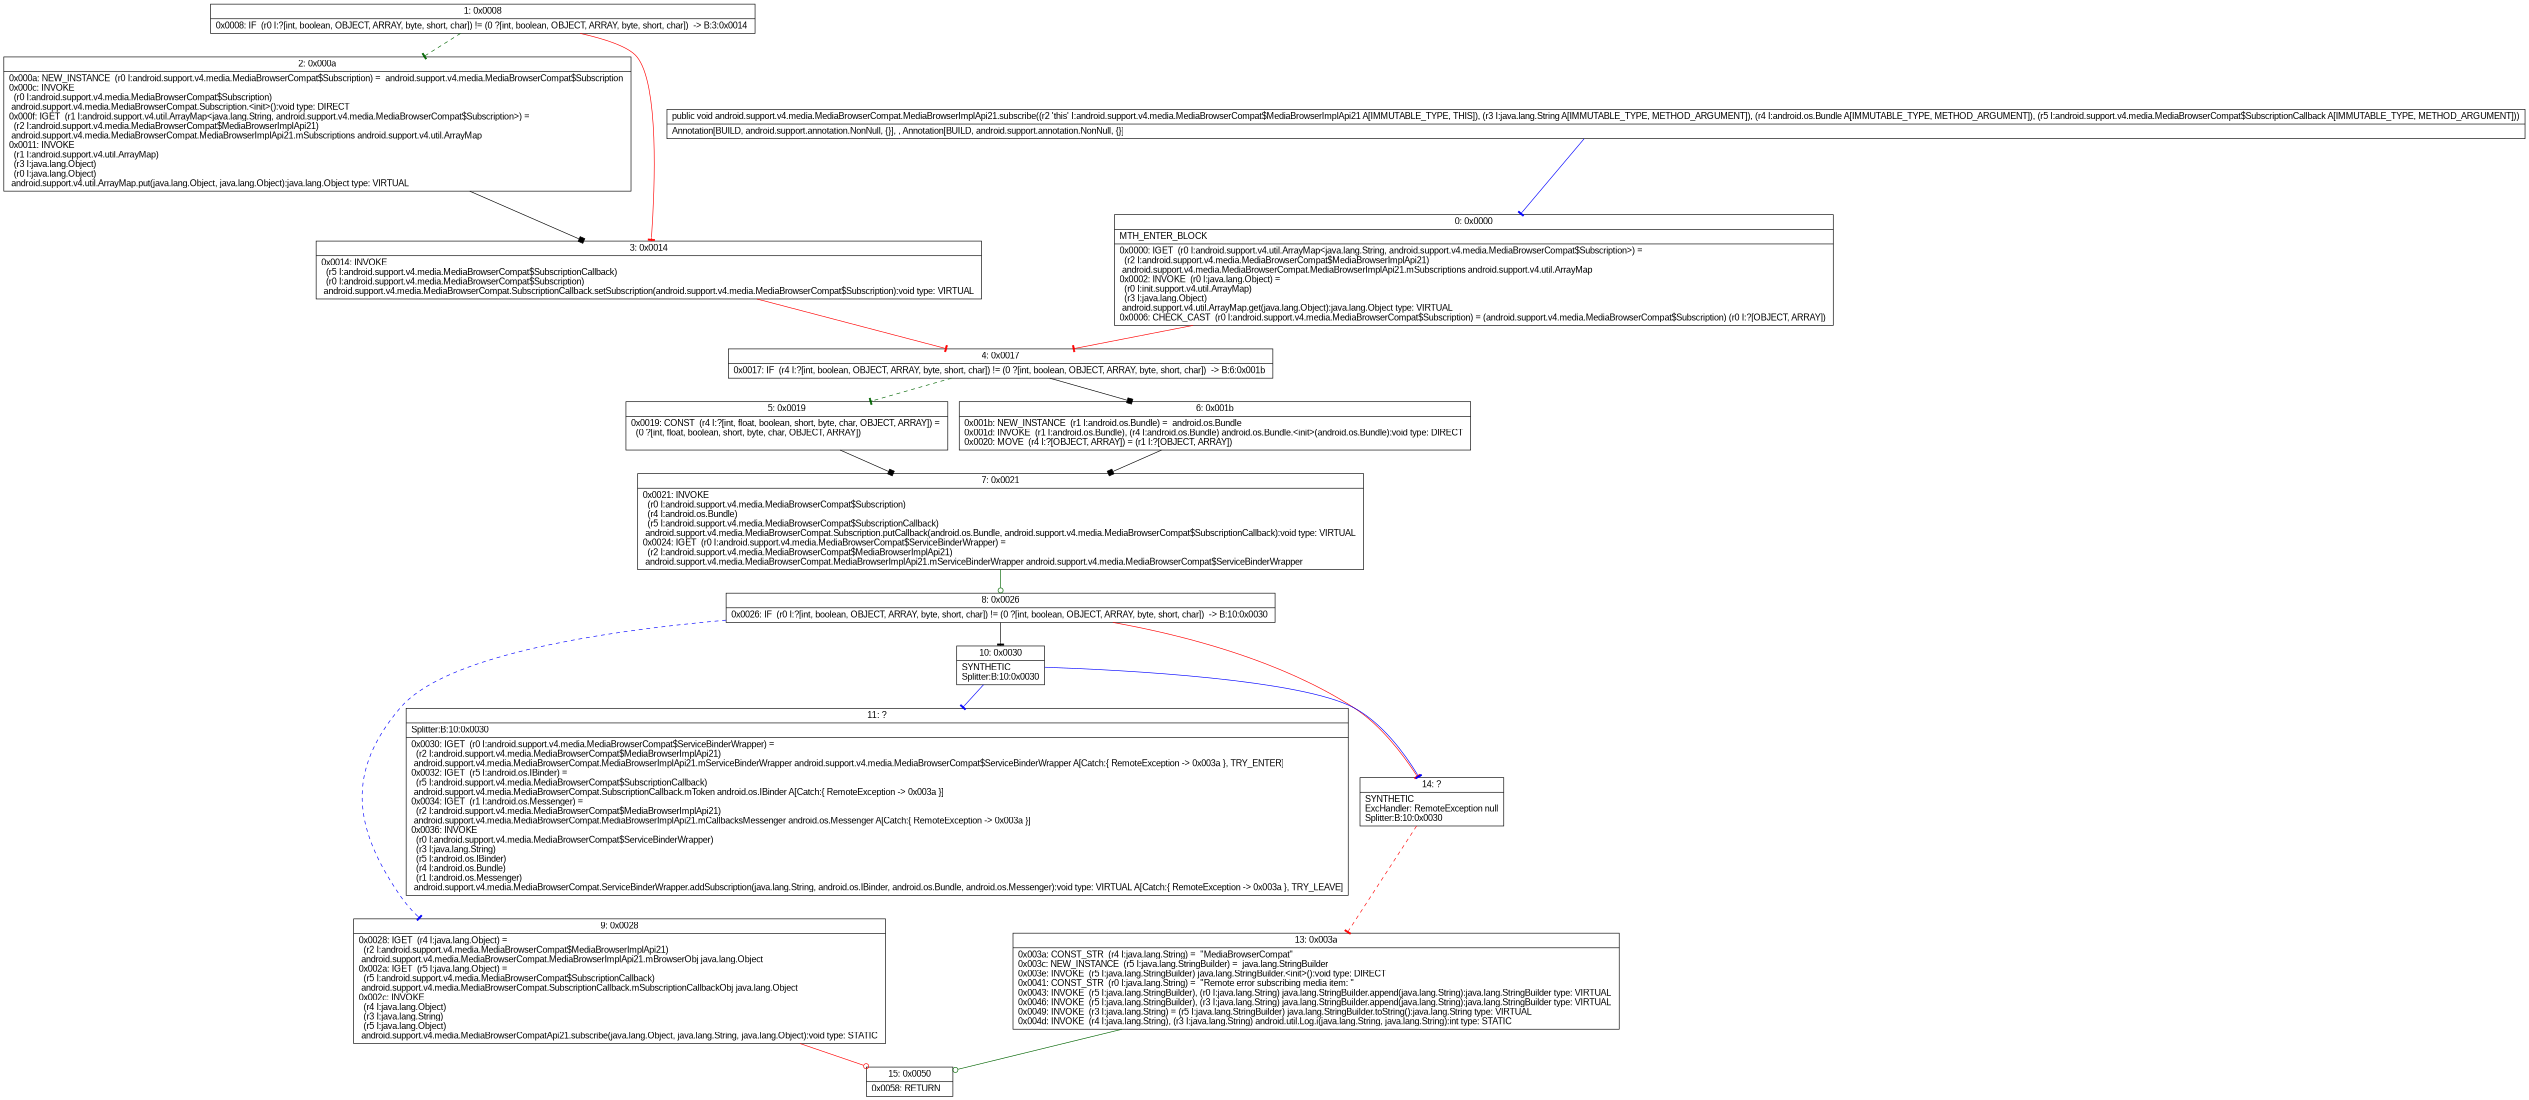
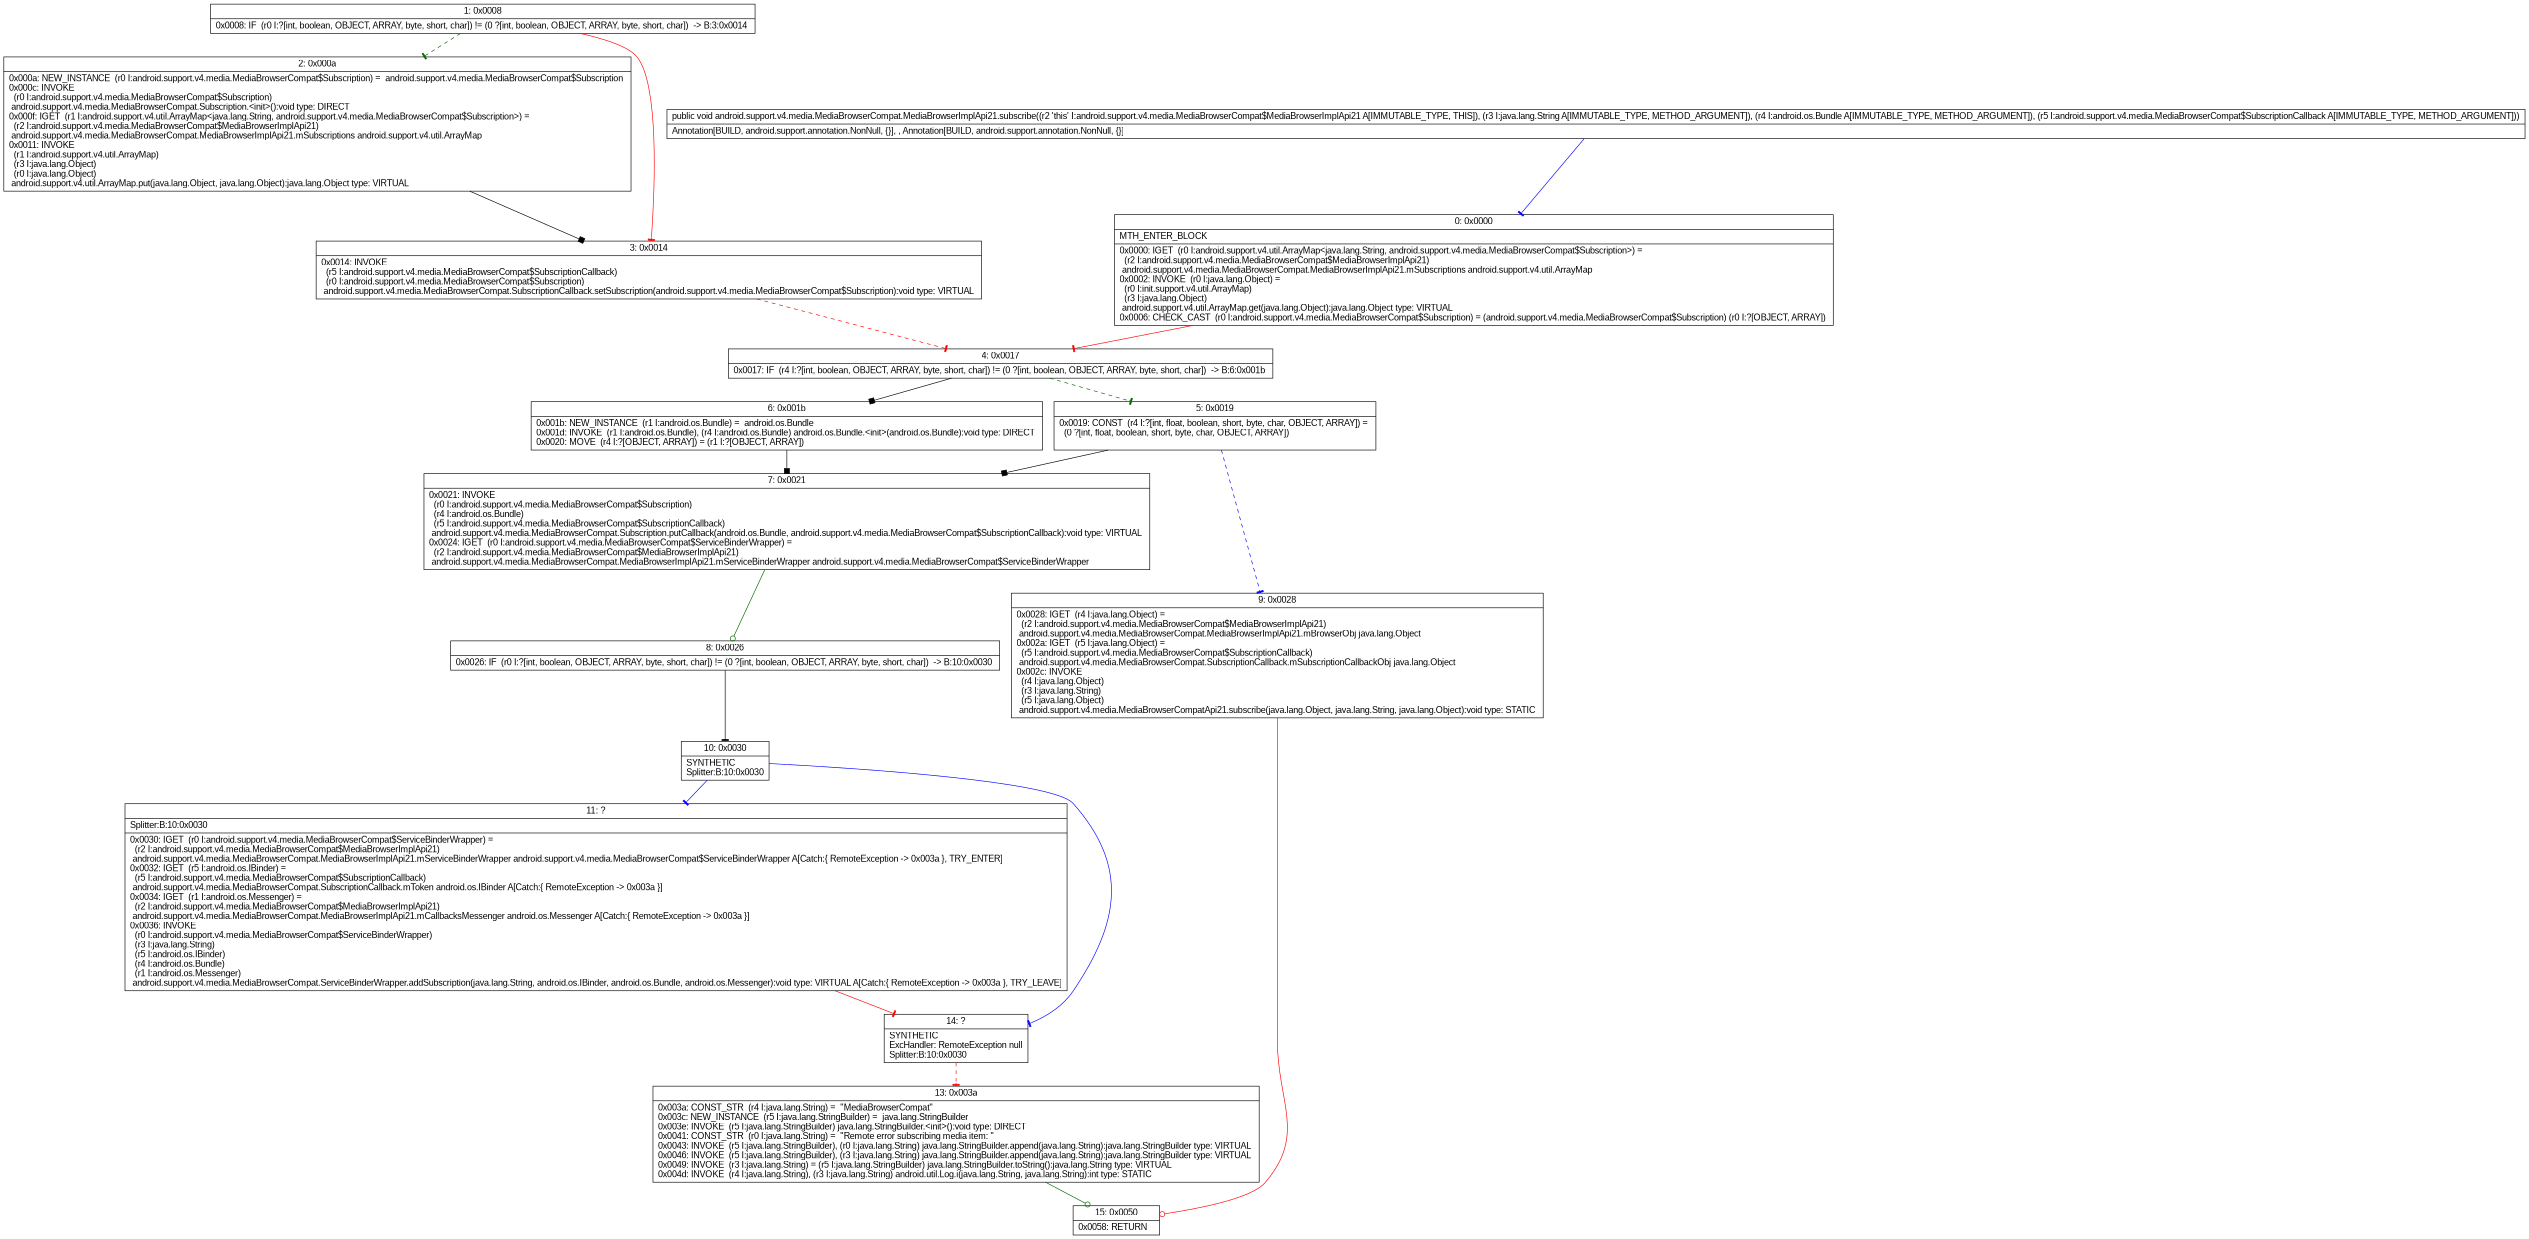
  digraph {
    fontname="Liberation Sans"
    node [fontname="Liberation Sans" shape=record]
    edge [arrowhead=tee color=red fontname="Liberation Sans"]
    n1 [label="{0\:\ 0x0000|MTH_ENTER_BLOCK\l|0x0000: IGET  (r0 I:android.support.v4.util.ArrayMap\<java.lang.String, android.support.v4.media.MediaBrowserCompat$Subscription\>) = \l  (r2 I:android.support.v4.media.MediaBrowserCompat$MediaBrowserImplApi21)\l android.support.v4.media.MediaBrowserCompat.MediaBrowserImplApi21.mSubscriptions android.support.v4.util.ArrayMap \l0x0002: INVOKE  (r0 I:java.lang.Object) = \l  (r0 I:init.support.v4.util.ArrayMap)\l  (r3 I:java.lang.Object)\l android.support.v4.util.ArrayMap.get(java.lang.Object):java.lang.Object type: VIRTUAL \l0x0006: CHECK_CAST  (r0 I:android.support.v4.media.MediaBrowserCompat$Subscription) = (android.support.v4.media.MediaBrowserCompat$Subscription) (r0 I:?[OBJECT, ARRAY]) \l}"]
    n2 [label="{4\:\ 0x0017|0x0017: IF  (r4 I:?[int, boolean, OBJECT, ARRAY, byte, short, char]) != (0 ?[int, boolean, OBJECT, ARRAY, byte, short, char])  \-\> B:6:0x001b \l}"]
    n3 [label="{1\:\ 0x0008|0x0008: IF  (r0 I:?[int, boolean, OBJECT, ARRAY, byte, short, char]) != (0 ?[int, boolean, OBJECT, ARRAY, byte, short, char])  \-\> B:3:0x0014 \l}"]
    n4 [label="{2\:\ 0x000a|0x000a: NEW_INSTANCE  (r0 I:android.support.v4.media.MediaBrowserCompat$Subscription) =  android.support.v4.media.MediaBrowserCompat$Subscription \l0x000c: INVOKE  \l  (r0 I:android.support.v4.media.MediaBrowserCompat$Subscription)\l android.support.v4.media.MediaBrowserCompat.Subscription.\<init\>():void type: DIRECT \l0x000f: IGET  (r1 I:android.support.v4.util.ArrayMap\<java.lang.String, android.support.v4.media.MediaBrowserCompat$Subscription\>) = \l  (r2 I:android.support.v4.media.MediaBrowserCompat$MediaBrowserImplApi21)\l android.support.v4.media.MediaBrowserCompat.MediaBrowserImplApi21.mSubscriptions android.support.v4.util.ArrayMap \l0x0011: INVOKE  \l  (r1 I:android.support.v4.util.ArrayMap)\l  (r3 I:java.lang.Object)\l  (r0 I:java.lang.Object)\l android.support.v4.util.ArrayMap.put(java.lang.Object, java.lang.Object):java.lang.Object type: VIRTUAL \l}"]
    n5 [label="{3\:\ 0x0014|0x0014: INVOKE  \l  (r5 I:android.support.v4.media.MediaBrowserCompat$SubscriptionCallback)\l  (r0 I:android.support.v4.media.MediaBrowserCompat$Subscription)\l android.support.v4.media.MediaBrowserCompat.SubscriptionCallback.setSubscription(android.support.v4.media.MediaBrowserCompat$Subscription):void type: VIRTUAL \l}"]
    n6 [label="{5\:\ 0x0019|0x0019: CONST  (r4 I:?[int, float, boolean, short, byte, char, OBJECT, ARRAY]) = \l  (0 ?[int, float, boolean, short, byte, char, OBJECT, ARRAY])\l \l}"]
    n7 [label="{6\:\ 0x001b|0x001b: NEW_INSTANCE  (r1 I:android.os.Bundle) =  android.os.Bundle \l0x001d: INVOKE  (r1 I:android.os.Bundle), (r4 I:android.os.Bundle) android.os.Bundle.\<init\>(android.os.Bundle):void type: DIRECT \l0x0020: MOVE  (r4 I:?[OBJECT, ARRAY]) = (r1 I:?[OBJECT, ARRAY]) \l}"]
    n8 [label="{7\:\ 0x0021|0x0021: INVOKE  \l  (r0 I:android.support.v4.media.MediaBrowserCompat$Subscription)\l  (r4 I:android.os.Bundle)\l  (r5 I:android.support.v4.media.MediaBrowserCompat$SubscriptionCallback)\l android.support.v4.media.MediaBrowserCompat.Subscription.putCallback(android.os.Bundle, android.support.v4.media.MediaBrowserCompat$SubscriptionCallback):void type: VIRTUAL \l0x0024: IGET  (r0 I:android.support.v4.media.MediaBrowserCompat$ServiceBinderWrapper) = \l  (r2 I:android.support.v4.media.MediaBrowserCompat$MediaBrowserImplApi21)\l android.support.v4.media.MediaBrowserCompat.MediaBrowserImplApi21.mServiceBinderWrapper android.support.v4.media.MediaBrowserCompat$ServiceBinderWrapper \l}"]
    n9 [label="{8\:\ 0x0026|0x0026: IF  (r0 I:?[int, boolean, OBJECT, ARRAY, byte, short, char]) != (0 ?[int, boolean, OBJECT, ARRAY, byte, short, char])  \-\> B:10:0x0030 \l}"]
    n10 [label="{9\:\ 0x0028|0x0028: IGET  (r4 I:java.lang.Object) = \l  (r2 I:android.support.v4.media.MediaBrowserCompat$MediaBrowserImplApi21)\l android.support.v4.media.MediaBrowserCompat.MediaBrowserImplApi21.mBrowserObj java.lang.Object \l0x002a: IGET  (r5 I:java.lang.Object) = \l  (r5 I:android.support.v4.media.MediaBrowserCompat$SubscriptionCallback)\l android.support.v4.media.MediaBrowserCompat.SubscriptionCallback.mSubscriptionCallbackObj java.lang.Object \l0x002c: INVOKE  \l  (r4 I:java.lang.Object)\l  (r3 I:java.lang.String)\l  (r5 I:java.lang.Object)\l android.support.v4.media.MediaBrowserCompatApi21.subscribe(java.lang.Object, java.lang.String, java.lang.Object):void type: STATIC \l}"]
    n11 [label="{10\:\ 0x0030|SYNTHETIC\lSplitter:B:10:0x0030\l}"]
    n12 [label="{15\:\ 0x0050|0x0058: RETURN   \l}"]
    n13 [label="{11\:\ ?|Splitter:B:10:0x0030\l|0x0030: IGET  (r0 I:android.support.v4.media.MediaBrowserCompat$ServiceBinderWrapper) = \l  (r2 I:android.support.v4.media.MediaBrowserCompat$MediaBrowserImplApi21)\l android.support.v4.media.MediaBrowserCompat.MediaBrowserImplApi21.mServiceBinderWrapper android.support.v4.media.MediaBrowserCompat$ServiceBinderWrapper A[Catch:\{ RemoteException \-\> 0x003a \}, TRY_ENTER]\l0x0032: IGET  (r5 I:android.os.IBinder) = \l  (r5 I:android.support.v4.media.MediaBrowserCompat$SubscriptionCallback)\l android.support.v4.media.MediaBrowserCompat.SubscriptionCallback.mToken android.os.IBinder A[Catch:\{ RemoteException \-\> 0x003a \}]\l0x0034: IGET  (r1 I:android.os.Messenger) = \l  (r2 I:android.support.v4.media.MediaBrowserCompat$MediaBrowserImplApi21)\l android.support.v4.media.MediaBrowserCompat.MediaBrowserImplApi21.mCallbacksMessenger android.os.Messenger A[Catch:\{ RemoteException \-\> 0x003a \}]\l0x0036: INVOKE  \l  (r0 I:android.support.v4.media.MediaBrowserCompat$ServiceBinderWrapper)\l  (r3 I:java.lang.String)\l  (r5 I:android.os.IBinder)\l  (r4 I:android.os.Bundle)\l  (r1 I:android.os.Messenger)\l android.support.v4.media.MediaBrowserCompat.ServiceBinderWrapper.addSubscription(java.lang.String, android.os.IBinder, android.os.Bundle, android.os.Messenger):void type: VIRTUAL A[Catch:\{ RemoteException \-\> 0x003a \}, TRY_LEAVE]\l}"]
    n14 [label="{14\:\ ?|SYNTHETIC\lExcHandler: RemoteException null\lSplitter:B:10:0x0030\l}"]
    n15 [label="{13\:\ 0x003a|0x003a: CONST_STR  (r4 I:java.lang.String) =  \"MediaBrowserCompat\" \l0x003c: NEW_INSTANCE  (r5 I:java.lang.StringBuilder) =  java.lang.StringBuilder \l0x003e: INVOKE  (r5 I:java.lang.StringBuilder) java.lang.StringBuilder.\<init\>():void type: DIRECT \l0x0041: CONST_STR  (r0 I:java.lang.String) =  \"Remote error subscribing media item: \" \l0x0043: INVOKE  (r5 I:java.lang.StringBuilder), (r0 I:java.lang.String) java.lang.StringBuilder.append(java.lang.String):java.lang.StringBuilder type: VIRTUAL \l0x0046: INVOKE  (r5 I:java.lang.StringBuilder), (r3 I:java.lang.String) java.lang.StringBuilder.append(java.lang.String):java.lang.StringBuilder type: VIRTUAL \l0x0049: INVOKE  (r3 I:java.lang.String) = (r5 I:java.lang.StringBuilder) java.lang.StringBuilder.toString():java.lang.String type: VIRTUAL \l0x004d: INVOKE  (r4 I:java.lang.String), (r3 I:java.lang.String) android.util.Log.i(java.lang.String, java.lang.String):int type: STATIC \l}"]
    n16 [label="{public void android.support.v4.media.MediaBrowserCompat.MediaBrowserImplApi21.subscribe((r2 'this' I:android.support.v4.media.MediaBrowserCompat$MediaBrowserImplApi21 A[IMMUTABLE_TYPE, THIS]), (r3 I:java.lang.String A[IMMUTABLE_TYPE, METHOD_ARGUMENT]), (r4 I:android.os.Bundle A[IMMUTABLE_TYPE, METHOD_ARGUMENT]), (r5 I:android.support.v4.media.MediaBrowserCompat$SubscriptionCallback A[IMMUTABLE_TYPE, METHOD_ARGUMENT]))  | Annotation[BUILD, android.support.annotation.NonNull, \{\}], , Annotation[BUILD, android.support.annotation.NonNull, \{\}]\l}"]
    n1 -> n2
    n2 -> n6 [color=darkgreen style=dashed]
    n2 -> n7 [arrowhead=box color=black]
    n3 -> n4 [color=darkgreen style=dashed]
    n3 -> n5
    n4 -> n5 [arrowhead=box color=black]
-   n5 -> n2
+   n5 -> n2 [style=dashed]
    n6 -> n8 [arrowhead=box color=black]
    n7 -> n8 [arrowhead=box color=black]
    n8 -> n9 [arrowhead=odot color=darkgreen]
-   n9 -> n10 [color=blue style=dashed]
+   n6 -> n10 [color=blue style=dashed]
    n9 -> n11 [color=black]
    n10 -> n12 [arrowhead=odot]
    n11 -> n13 [color=blue]
    n11 -> n14 [color=blue]
-   n9 -> n14
+   n13 -> n14
    n14 -> n15 [style=dashed]
    n15 -> n12 [arrowhead=odot color=darkgreen]
    n16 -> n1 [color=blue]
  }
